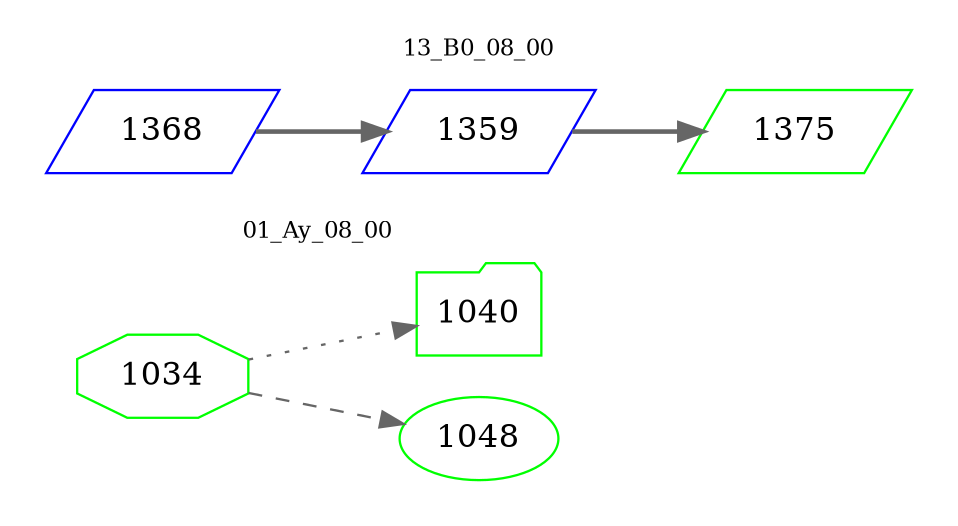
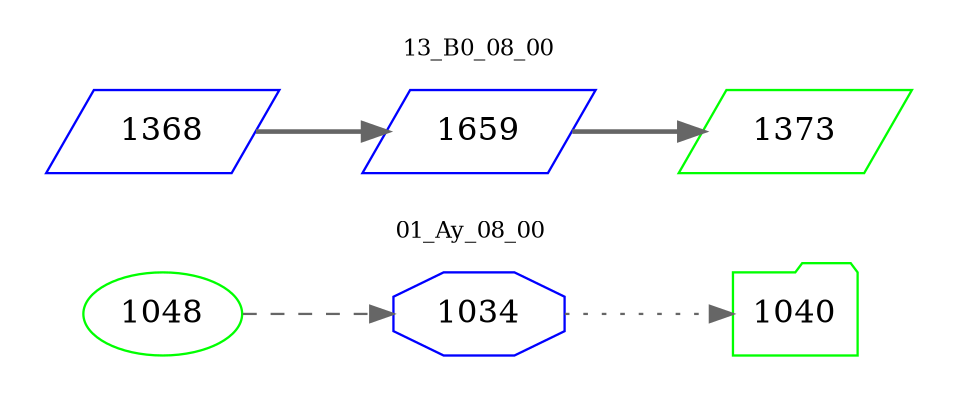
  digraph {
    rankdir=LR
    node [color=green shape=parallelogram]
    edge [color=gray40 style=bold]
    n1 [label=1048 shape=ellipse]
-   n2 [label=1034 shape=octagon]
+   n2 [color=blue label=1034 shape=octagon]
    n3 [label=1040 shape=folder]
    n4 [color=blue label=1368]
-   n5 [color=blue label=1359]
-   n6 [label=1375]
+   n5 [color=blue label=1659]
+   n6 [label=1373]
    subgraph cluster_1 {
      color=white
      fontsize=10
      label="01_Ay_08_00"
      n1
      n2
      n3
    }
    subgraph cluster_2 {
      color=white
      fontsize=10
      label="13_B0_08_00"
      n4
      n5
      n6
    }
-   n2 -> n1 [style=dashed]
+   n1 -> n2 [style=dashed]
    n2 -> n3 [style=dotted]
    n4 -> n5
    n5 -> n6
  }
